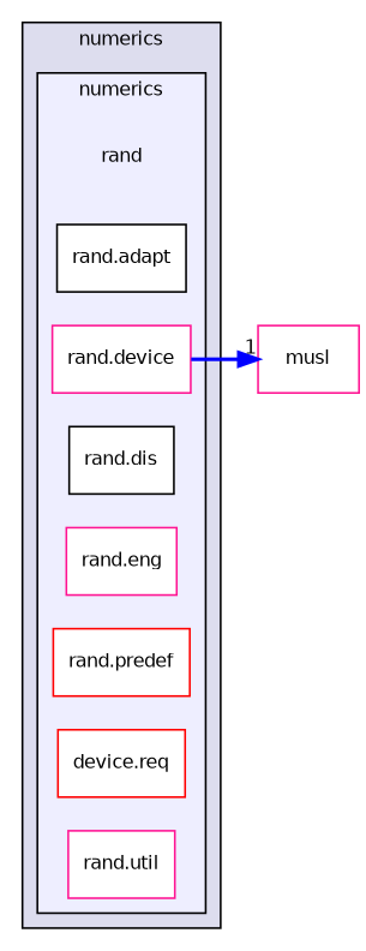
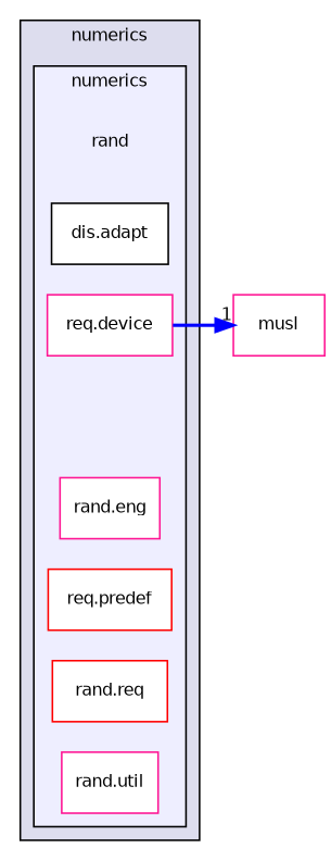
  digraph {
    compound=true
    rankdir=LR
    node [fontname=Helvetica fontsize=10 shape=box color=deeppink fillcolor=white style=filled]
    n1 [label=rand shape=plaintext color=darkgreen fillcolor="" style=""]
-   n2 [color=black label="rand.adapt"]
-   n3 [label="rand.device"]
-   n4 [color=black label="rand.dis"]
+   n2 [color=black label="dis.adapt"]
+   n3 [label="req.device"]
    n5 [label="rand.eng"]
-   n6 [color=red label="rand.predef"]
-   n7 [color=red label="device.req"]
+   n6 [color=red label="req.predef"]
+   n7 [color=red label="rand.req"]
    n8 [label="rand.util"]
    n9 [label=musl]
    subgraph cluster_1 {
      bgcolor="#ddddee"
      fontname=Helvetica
      fontsize=10
      label=numerics
      pencolor=black
      subgraph cluster_2 {
        bgcolor="#eeeeff"
        fontname=Helvetica
        fontsize=10
        pencolor=black
        n1
        n2
        n3
-       n4
        n5
        n6
        n7
        n8
      }
    }
    n3 -> n9 [headlabel=1 labeldistance=1.5 labelfontname=Helvetica labelfontsize=10 color=blue style=bold arrowhead=normal]
  }
